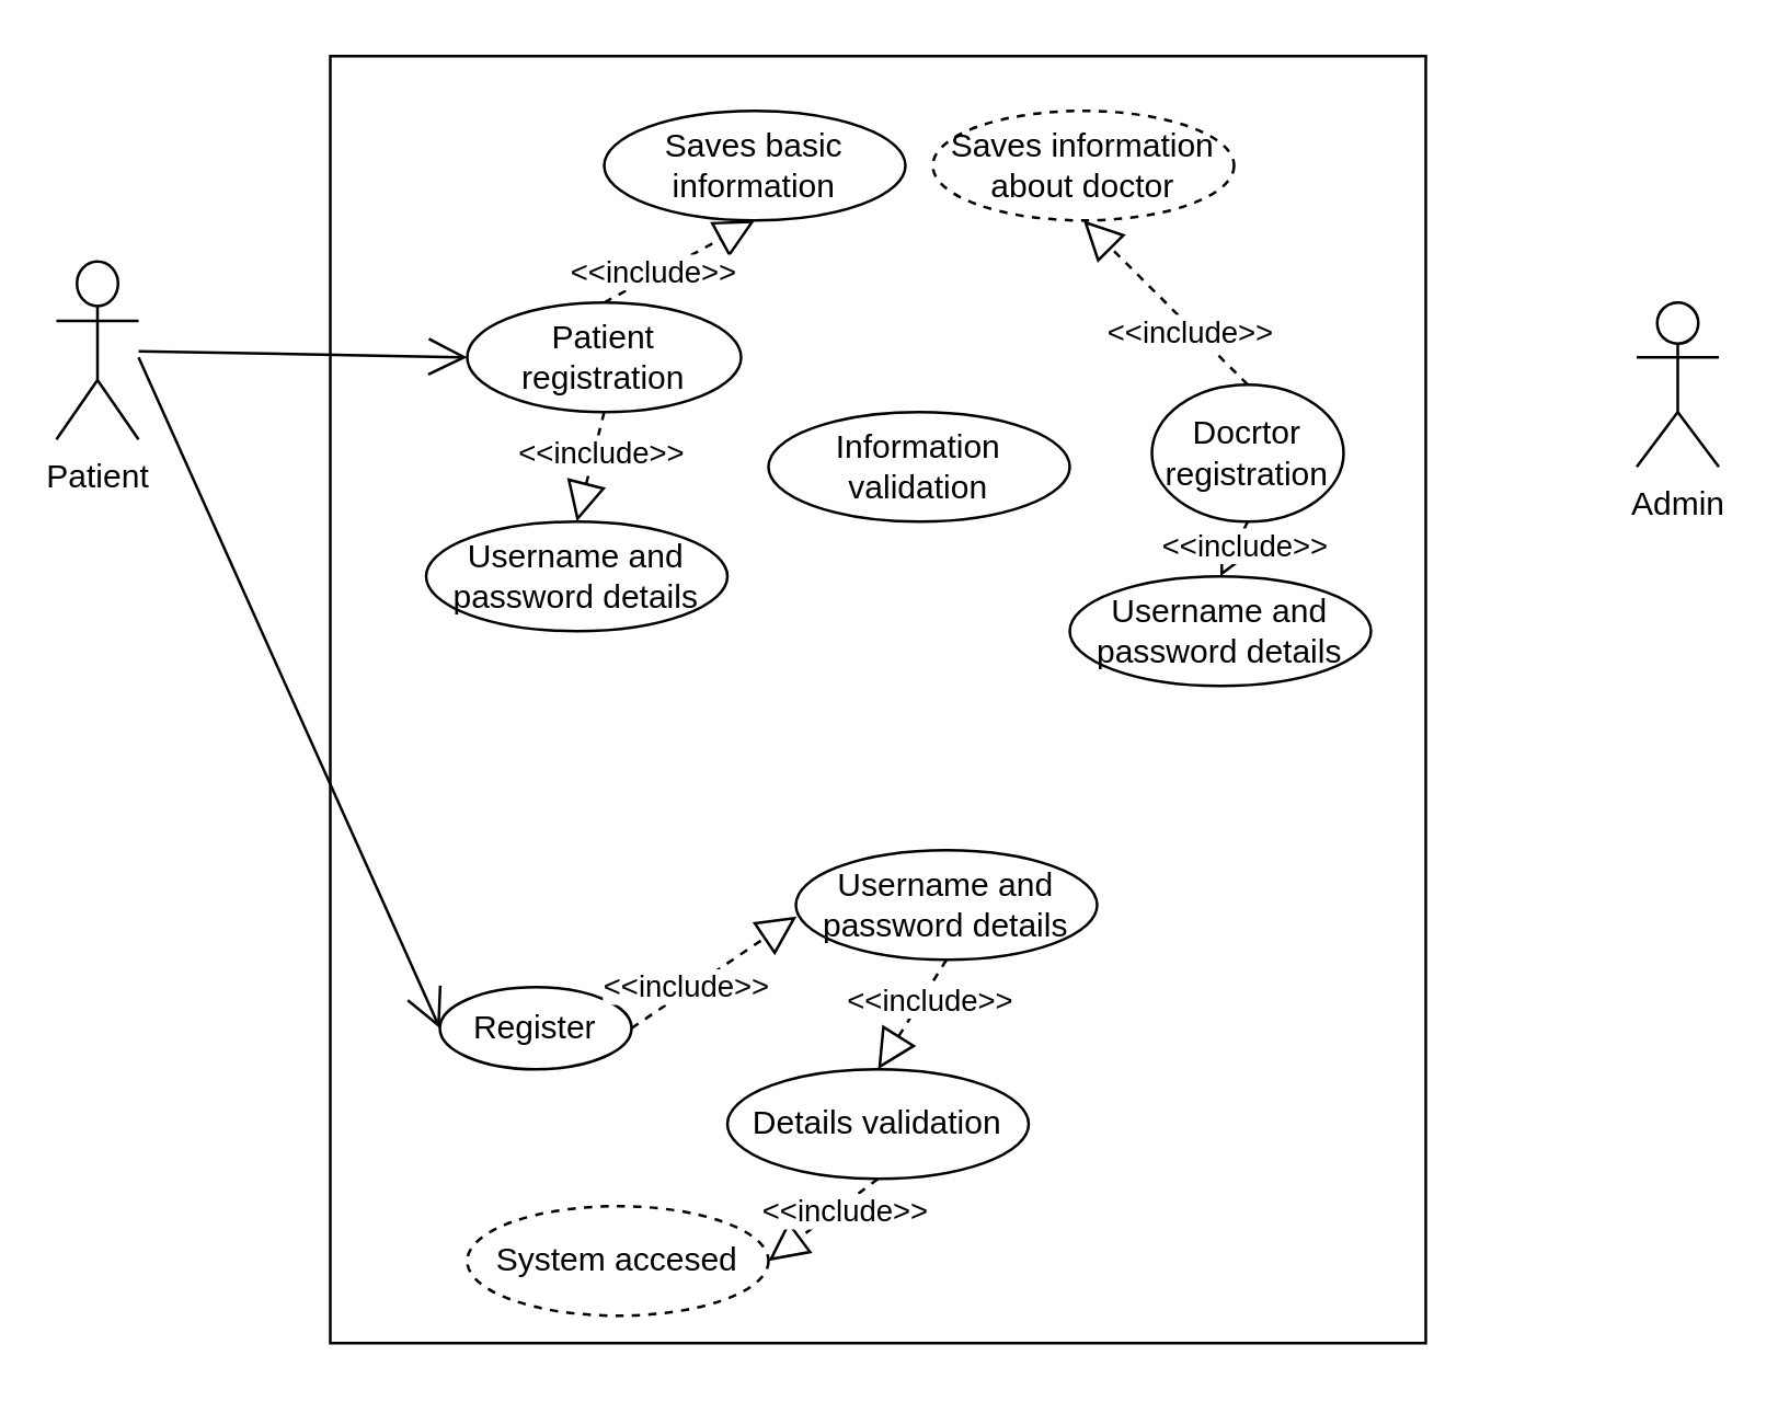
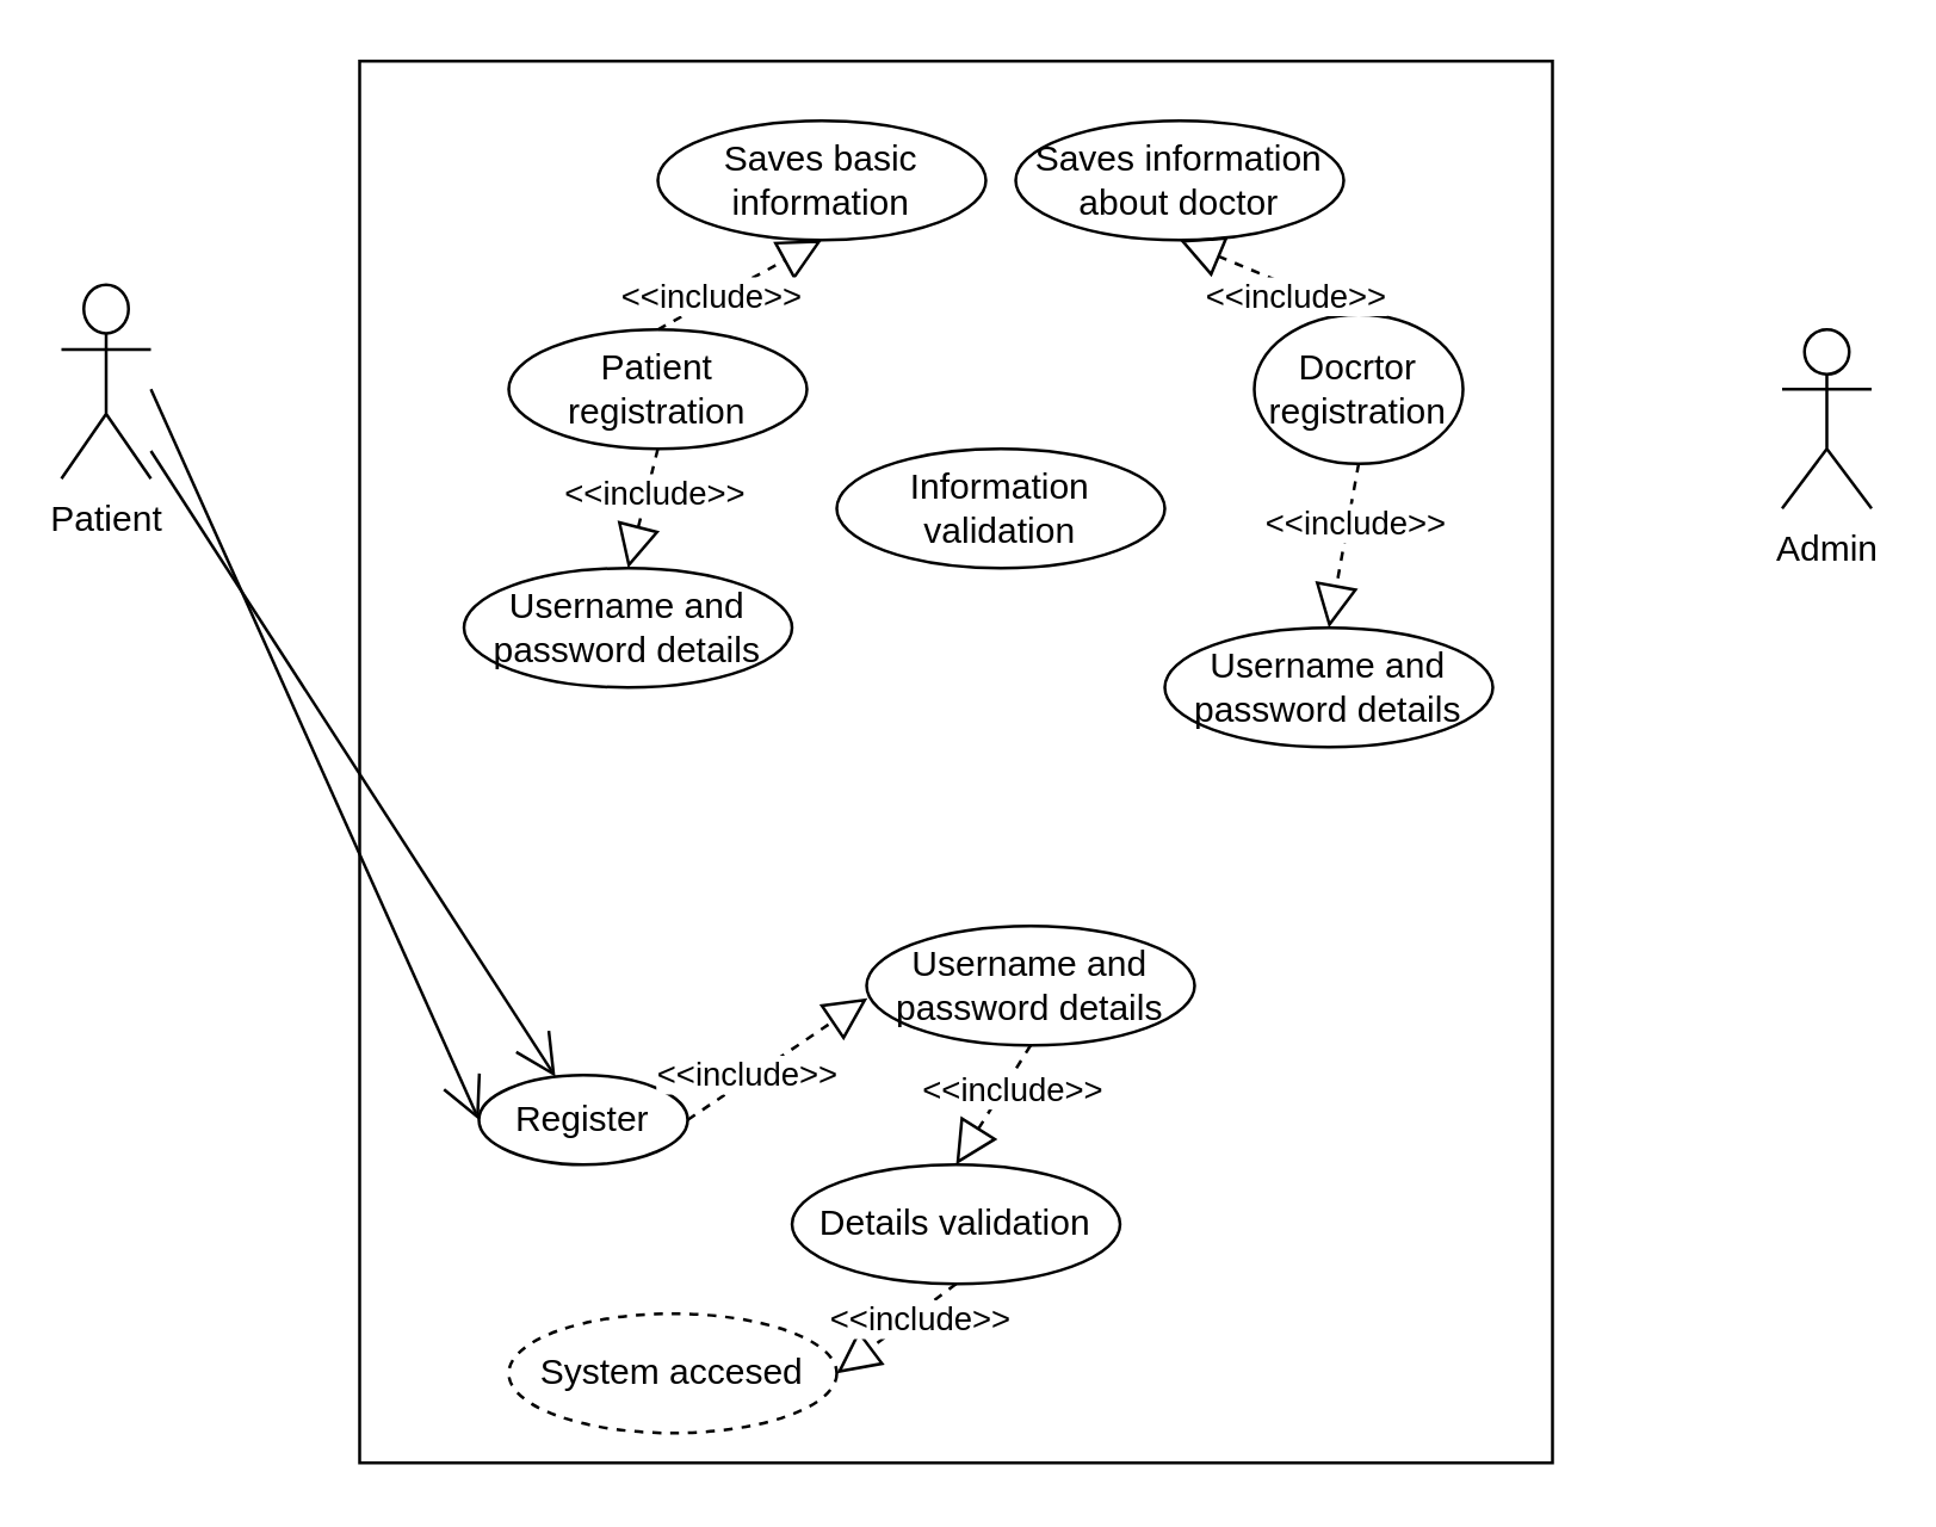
  <mxCell id="0" />
  <mxCell id="1" parent="0" />
  <mxCell id="2" value="Patient" style="shape=umlActor;verticalLabelPosition=bottom;verticalAlign=top;html=1;" vertex="1" parent="1"><mxGeometry x="20" y="95" width="30" height="65" as="geometry" /></mxCell>
  <mxCell id="3" value="" style="html=1;whiteSpace=wrap;" vertex="1" parent="1"><mxGeometry x="120" y="20" width="400" height="470" as="geometry" /></mxCell>
  <mxCell id="4" value="Admin" style="shape=umlActor;verticalLabelPosition=bottom;verticalAlign=top;html=1;" vertex="1" parent="1"><mxGeometry x="597" y="110" width="30" height="60" as="geometry" /></mxCell>
  <mxCell id="5" value="Patient registration" style="ellipse;whiteSpace=wrap;html=1;" vertex="1" parent="1"><mxGeometry x="170" y="110" width="100" height="40" as="geometry" /></mxCell>
  <mxCell id="6" value="Register" style="ellipse;whiteSpace=wrap;html=1;" vertex="1" parent="1"><mxGeometry x="160" y="360" width="70" height="30" as="geometry" /></mxCell>
  <mxCell id="7" value="Username and password details" style="ellipse;whiteSpace=wrap;html=1;" vertex="1" parent="1"><mxGeometry x="290" y="310" width="110" height="40" as="geometry" /></mxCell>
  <mxCell id="8" value="Details validation" style="ellipse;whiteSpace=wrap;html=1;" vertex="1" parent="1"><mxGeometry x="265" y="390" width="110" height="40" as="geometry" /></mxCell>
  <mxCell id="9" value="System accesed" style="ellipse;whiteSpace=wrap;html=1;dashed=1;" vertex="1" parent="1"><mxGeometry x="170" y="440" width="110" height="40" as="geometry" /></mxCell>
- <mxCell id="10" value="" style="endArrow=open;endFill=1;endSize=12;html=1;rounded=0;entryX=0;entryY=0.5;entryDx=0;entryDy=0;" edge="1" parent="1" source="2" target="5"><mxGeometry width="160" relative="1" as="geometry"><mxPoint x="200" y="380" as="sourcePoint" /><mxPoint x="360" y="380" as="targetPoint" /></mxGeometry></mxCell>
+ <mxCell id="10" value="" style="endArrow=open;endFill=1;endSize=12;html=1;rounded=0;" edge="1" parent="1" source="2" target="6"><mxGeometry width="160" relative="1" as="geometry"><mxPoint x="200" y="380" as="sourcePoint" /><mxPoint x="360" y="380" as="targetPoint" /></mxGeometry></mxCell>
  <mxCell id="11" value="" style="endArrow=block;dashed=1;endFill=0;endSize=12;html=1;rounded=0;exitX=1;exitY=0.5;exitDx=0;exitDy=0;entryX=0.003;entryY=0.604;entryDx=0;entryDy=0;entryPerimeter=0;" edge="1" parent="1" source="6" target="7"><mxGeometry width="160" relative="1" as="geometry"><mxPoint x="150" y="380" as="sourcePoint" /><mxPoint x="310" y="380" as="targetPoint" /></mxGeometry></mxCell>
  <mxCell id="12" value="&amp;lt;&amp;lt;include&amp;gt;&amp;gt;" style="edgeLabel;html=1;align=center;verticalAlign=middle;resizable=0;points=[];" connectable="0" vertex="1" parent="11"><mxGeometry x="-0.315" y="2" relative="1" as="geometry"><mxPoint as="offset" /></mxGeometry></mxCell>
  <mxCell id="13" value="" style="endArrow=block;dashed=1;endFill=0;endSize=12;html=1;rounded=0;exitX=0.5;exitY=1;exitDx=0;exitDy=0;" edge="1" parent="1" source="7"><mxGeometry width="160" relative="1" as="geometry"><mxPoint x="240" y="385" as="sourcePoint" /><mxPoint x="320" y="390" as="targetPoint" /></mxGeometry></mxCell>
  <mxCell id="14" value="&amp;lt;&amp;lt;include&amp;gt;&amp;gt;" style="edgeLabel;html=1;align=center;verticalAlign=middle;resizable=0;points=[];" connectable="0" vertex="1" parent="13"><mxGeometry x="-0.315" y="2" relative="1" as="geometry"><mxPoint as="offset" /></mxGeometry></mxCell>
  <mxCell id="15" value="" style="endArrow=block;dashed=1;endFill=0;endSize=12;html=1;rounded=0;exitX=0.5;exitY=1;exitDx=0;exitDy=0;entryX=1;entryY=0.5;entryDx=0;entryDy=0;" edge="1" parent="1" source="8" target="9"><mxGeometry width="160" relative="1" as="geometry"><mxPoint x="355" y="360" as="sourcePoint" /><mxPoint x="330" y="400" as="targetPoint" /></mxGeometry></mxCell>
  <mxCell id="16" value="&amp;lt;&amp;lt;include&amp;gt;&amp;gt;" style="edgeLabel;html=1;align=center;verticalAlign=middle;resizable=0;points=[];" connectable="0" vertex="1" parent="15"><mxGeometry x="-0.315" y="2" relative="1" as="geometry"><mxPoint as="offset" /></mxGeometry></mxCell>
- <mxCell id="17" value="Docrtor registration" style="ellipse;whiteSpace=wrap;html=1;" vertex="1" parent="1"><mxGeometry x="420" y="140" width="70" height="50" as="geometry" /></mxCell>
+ <mxCell id="17" value="Docrtor registration" style="ellipse;whiteSpace=wrap;html=1;" vertex="1" parent="1"><mxGeometry x="420" y="105" width="70" height="50" as="geometry" /></mxCell>
  <mxCell id="18" value="Username and password details" style="ellipse;whiteSpace=wrap;html=1;" vertex="1" parent="1"><mxGeometry x="155" y="190" width="110" height="40" as="geometry" /></mxCell>
  <mxCell id="19" value="Information validation" style="ellipse;whiteSpace=wrap;html=1;" vertex="1" parent="1"><mxGeometry x="280" y="150" width="110" height="40" as="geometry" /></mxCell>
  <mxCell id="20" value="Username and password details" style="ellipse;whiteSpace=wrap;html=1;" vertex="1" parent="1"><mxGeometry x="390" y="210" width="110" height="40" as="geometry" /></mxCell>
  <mxCell id="21" value="" style="endArrow=open;endFill=1;endSize=12;html=1;rounded=0;entryX=0;entryY=0.5;entryDx=0;entryDy=0;" edge="1" parent="1" target="6"><mxGeometry width="160" relative="1" as="geometry"><mxPoint x="50" y="130" as="sourcePoint" /><mxPoint x="170" y="385" as="targetPoint" /></mxGeometry></mxCell>
  <mxCell id="22" value="Saves basic information" style="ellipse;whiteSpace=wrap;html=1;" vertex="1" parent="1"><mxGeometry x="220" y="40" width="110" height="40" as="geometry" /></mxCell>
  <mxCell id="23" value="" style="endArrow=block;dashed=1;endFill=0;endSize=12;html=1;rounded=0;exitX=0.5;exitY=0;exitDx=0;exitDy=0;entryX=0.5;entryY=1;entryDx=0;entryDy=0;" edge="1" parent="1" source="5" target="22"><mxGeometry width="160" relative="1" as="geometry"><mxPoint x="240" y="385" as="sourcePoint" /><mxPoint x="300" y="344" as="targetPoint" /></mxGeometry></mxCell>
  <mxCell id="24" value="&amp;lt;&amp;lt;include&amp;gt;&amp;gt;" style="edgeLabel;html=1;align=center;verticalAlign=middle;resizable=0;points=[];" connectable="0" vertex="1" parent="23"><mxGeometry x="-0.315" y="2" relative="1" as="geometry"><mxPoint as="offset" /></mxGeometry></mxCell>
  <mxCell id="25" value="" style="endArrow=block;dashed=1;endFill=0;endSize=12;html=1;rounded=0;exitX=0.5;exitY=1;exitDx=0;exitDy=0;entryX=0.5;entryY=0;entryDx=0;entryDy=0;" edge="1" parent="1" source="5" target="18"><mxGeometry width="160" relative="1" as="geometry"><mxPoint x="215" y="120" as="sourcePoint" /><mxPoint x="285" y="90" as="targetPoint" /></mxGeometry></mxCell>
  <mxCell id="26" value="&amp;lt;&amp;lt;include&amp;gt;&amp;gt;" style="edgeLabel;html=1;align=center;verticalAlign=middle;resizable=0;points=[];" connectable="0" vertex="1" parent="25"><mxGeometry x="-0.315" y="2" relative="1" as="geometry"><mxPoint as="offset" /></mxGeometry></mxCell>
  <mxCell id="27" value="" style="endArrow=block;dashed=1;endFill=0;endSize=12;html=1;rounded=0;exitX=0.5;exitY=1;exitDx=0;exitDy=0;entryX=0.5;entryY=0;entryDx=0;entryDy=0;" edge="1" parent="1" source="17" target="20"><mxGeometry width="160" relative="1" as="geometry"><mxPoint x="225" y="130" as="sourcePoint" /><mxPoint x="295" y="100" as="targetPoint" /></mxGeometry></mxCell>
  <mxCell id="28" value="&amp;lt;&amp;lt;include&amp;gt;&amp;gt;" style="edgeLabel;html=1;align=center;verticalAlign=middle;resizable=0;points=[];" connectable="0" vertex="1" parent="27"><mxGeometry x="-0.315" y="2" relative="1" as="geometry"><mxPoint as="offset" /></mxGeometry></mxCell>
- <mxCell id="29" value="Saves information about doctor" style="ellipse;whiteSpace=wrap;html=1;dashed=1;" vertex="1" parent="1"><mxGeometry x="340" y="40" width="110" height="40" as="geometry" /></mxCell>
+ <mxCell id="29" value="Saves information about doctor" style="ellipse;whiteSpace=wrap;html=1;" vertex="1" parent="1"><mxGeometry x="340" y="40" width="110" height="40" as="geometry" /></mxCell>
  <mxCell id="30" value="" style="endArrow=block;dashed=1;endFill=0;endSize=12;html=1;rounded=0;exitX=0.5;exitY=0;exitDx=0;exitDy=0;entryX=0.5;entryY=1;entryDx=0;entryDy=0;" edge="1" parent="1" source="17" target="29"><mxGeometry width="160" relative="1" as="geometry"><mxPoint x="430" y="140" as="sourcePoint" /><mxPoint x="400" y="180" as="targetPoint" /></mxGeometry></mxCell>
  <mxCell id="31" value="&amp;lt;&amp;lt;include&amp;gt;&amp;gt;" style="edgeLabel;html=1;align=center;verticalAlign=middle;resizable=0;points=[];" connectable="0" vertex="1" parent="30"><mxGeometry x="-0.315" y="2" relative="1" as="geometry"><mxPoint as="offset" /></mxGeometry></mxCell>
